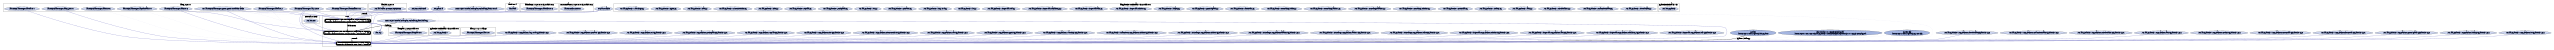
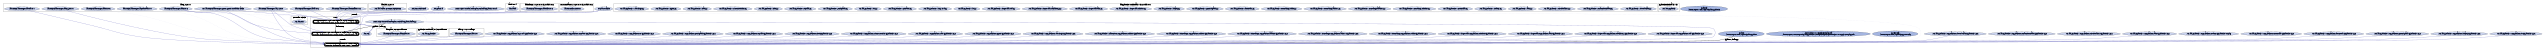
  digraph {
    rankdir=TB
    node [fillcolor="#C9D2ED" fontcolor="#131C39" shape=ellipse style="filled,rounded"]
    edge [arrowhead=odot style=bold color="#8888CC"]
    n1 [fillcolor=black fontcolor=white label="/mnt/wt-prov-model/examples/06-hello-python/run.sh (1)" shape=box]
    n2 [fillcolor=black fontcolor=white label="/mnt/wt-prov-model/examples/06-hello-python/hello.py (2)" shape=box]
    n3 [fillcolor=black fontcolor=white label="/home/repro/.venv/reprozip/bin/python (2)" shape=box]
    "/bin/bash"
    "/usr/bin/env"
    "/usr/lib/locale/C.UTF-8/LC_CTYPE"
    "/lib/x86_64-linux-gnu/ld-2.28.so"
    "/lib/x86_64-linux-gnu/libc.so.6"
    "/lib/x86_64-linux-gnu/libcrypt.so.1"
    "/lib/x86_64-linux-gnu/libdl.so.2"
    "/lib/x86_64-linux-gnu/libm.so.6"
    "/lib/x86_64-linux-gnu/libnss_files.so.2"
    "/lib/x86_64-linux-gnu/libpthread.so.0"
    "/lib/x86_64-linux-gnu/libutil.so.1"
    "/usr/lib/x86_64-linux-gnu/gconv/gconv-modules.cache"
    "/lib/x86_64-linux-gnu/libexpat.so.1"
    "/usr/lib/python3.7/_bootlocale.py"
    "/usr/lib/python3.7/_collections_abc.py"
    "/usr/lib/python3.7/_sitebuiltins.py"
    "/usr/lib/python3.7/abc.py"
    "/usr/lib/python3.7/codecs.py"
    "/usr/lib/python3.7/contextlib.py"
    "/usr/lib/python3.7/encodings/__init__.py"
    "/usr/lib/python3.7/encodings/aliases.py"
    "/usr/lib/python3.7/encodings/latin_1.py"
    "/usr/lib/python3.7/encodings/utf_8.py"
    "/usr/lib/python3.7/functools.py"
    "/usr/lib/python3.7/genericpath.py"
    "/usr/lib/python3.7/heapq.py"
    "/usr/lib/python3.7/importlib/__init__.py"
    "/usr/lib/python3.7/importlib/abc.py"
    "/usr/lib/python3.7/importlib/machinery.py"
    "/usr/lib/python3.7/importlib/util.py"
    "/usr/lib/python3.7/io.py"
    "/usr/lib/python3.7/keyword.py"
    "/usr/lib/python3.7/operator.py"
    "/usr/lib/python3.7/os.py"
    "/usr/lib/python3.7/posixpath.py"
    "/usr/lib/python3.7/reprlib.py"
    "/usr/lib/python3.7/site.py"
    "/usr/lib/python3.7/sitecustomize.py"
    "/usr/lib/python3.7/stat.py"
    "/usr/lib/python3.7/types.py"
    "/usr/lib/python3.7/warnings.py"
    "/lib/x86_64-linux-gnu/libtinfo.so.6"
    "/lib/terminfo/x/xterm"
    "/usr/bin/python3"
    "/usr/bin/python3.7"
    "/lib/x86_64-linux-gnu/libz.so.1"
    "/dev/tty"
    "/etc/ld.so.cache"
    "/etc/nsswitch.conf"
    "/etc/passwd"
    n54 [fillcolor="#A3B4E0" label="python\n/home/repro/.venv/reprozip/bin/python"]
+   n55 [fillcolor="#A3B4E0" label="python3\n/home/repro/.venv/reprozip/bin/python3"]
    n56 [fillcolor="#A3B4E0" label="reprounzip-1.0.16-py3.6-nspkg.pth\n/home/repro/.venv/reprozip/lib/python3.7/site-packages/reprounzip-1.0.16-py3.6-nspkg.pth"]
    n57 [fillcolor="#A3B4E0" label="pyvenv.cfg\n/home/repro/.venv/reprozip/pyvenv.cfg"]
    "/mnt/wt-prov-model/examples/06-hello-python/hello.py"
    "/mnt/wt-prov-model/examples/06-hello-python/run.sh"
    "/usr/lib/python3.7/__pycache__/_bootlocale.cpython-37.pyc"
    "/usr/lib/python3.7/__pycache__/_collections_abc.cpython-37.pyc"
    "/usr/lib/python3.7/__pycache__/_sitebuiltins.cpython-37.pyc"
    "/usr/lib/python3.7/__pycache__/abc.cpython-37.pyc"
-   "/usr/lib/python3.7/__pycache__/codecs.cpython-37.pyc"
+   "/usr/lib/python3.7/__pycache__/codecs.cpython-37.pyc" [label="/usr/lib/python3.7/__pycache__/codecs.cpython-37.nspkg"]
    "/usr/lib/python3.7/__pycache__/contextlib.cpython-37.pyc"
    "/usr/lib/python3.7/__pycache__/functools.cpython-37.pyc"
    "/usr/lib/python3.7/__pycache__/genericpath.cpython-37.pyc"
    "/usr/lib/python3.7/__pycache__/heapq.cpython-37.pyc"
    "/usr/lib/python3.7/__pycache__/io.cpython-37.pyc"
    "/usr/lib/python3.7/__pycache__/keyword.cpython-37.pyc"
    "/usr/lib/python3.7/__pycache__/operator.cpython-37.pyc"
    "/usr/lib/python3.7/__pycache__/os.cpython-37.pyc"
    "/usr/lib/python3.7/__pycache__/posixpath.cpython-37.pyc"
    "/usr/lib/python3.7/__pycache__/reprlib.cpython-37.pyc"
    "/usr/lib/python3.7/__pycache__/site.cpython-37.pyc"
    "/usr/lib/python3.7/__pycache__/sitecustomize.cpython-37.pyc"
    "/usr/lib/python3.7/__pycache__/stat.cpython-37.pyc"
    "/usr/lib/python3.7/__pycache__/types.cpython-37.pyc"
    "/usr/lib/python3.7/__pycache__/warnings.cpython-37.pyc"
    "/usr/lib/python3.7/collections/__pycache__/__init__.cpython-37.pyc"
    "/usr/lib/python3.7/encodings/__pycache__/__init__.cpython-37.pyc"
    "/usr/lib/python3.7/encodings/__pycache__/aliases.cpython-37.pyc"
    "/usr/lib/python3.7/encodings/__pycache__/latin_1.cpython-37.pyc"
    "/usr/lib/python3.7/encodings/__pycache__/utf_8.cpython-37.pyc"
    "/usr/lib/python3.7/importlib/__pycache__/__init__.cpython-37.pyc"
    "/usr/lib/python3.7/importlib/__pycache__/abc.cpython-37.pyc"
    "/usr/lib/python3.7/importlib/__pycache__/machinery.cpython-37.pyc"
    "/usr/lib/python3.7/importlib/__pycache__/util.cpython-37.pyc"
    subgraph cluster_1 {
      label=run0
      n1
      n2
      n3
    }
    subgraph cluster_2 {
      label="bash 5.0-4"
      "/bin/bash"
    }
    subgraph cluster_3 {
      label="coreutils 8.30-3"
      "/usr/bin/env"
    }
    subgraph cluster_4 {
      label="libc-bin 2.28-10"
      "/usr/lib/locale/C.UTF-8/LC_CTYPE"
    }
    subgraph cluster_5 {
      label="libc6 2.28-10"
      "/lib/x86_64-linux-gnu/ld-2.28.so"
      "/lib/x86_64-linux-gnu/libc.so.6"
      "/lib/x86_64-linux-gnu/libcrypt.so.1"
      "/lib/x86_64-linux-gnu/libdl.so.2"
      "/lib/x86_64-linux-gnu/libm.so.6"
      "/lib/x86_64-linux-gnu/libnss_files.so.2"
      "/lib/x86_64-linux-gnu/libpthread.so.0"
      "/lib/x86_64-linux-gnu/libutil.so.1"
      "/usr/lib/x86_64-linux-gnu/gconv/gconv-modules.cache"
    }
    subgraph cluster_6 {
      label="libexpat1 2.2.6-2+deb10u1"
      "/lib/x86_64-linux-gnu/libexpat.so.1"
    }
    subgraph cluster_7 {
      label="libpython3.7-minimal 3.7.3-2+deb10u1"
      "/usr/lib/python3.7/_bootlocale.py"
      "/usr/lib/python3.7/_collections_abc.py"
      "/usr/lib/python3.7/_sitebuiltins.py"
      "/usr/lib/python3.7/abc.py"
      "/usr/lib/python3.7/codecs.py"
      "/usr/lib/python3.7/contextlib.py"
      "/usr/lib/python3.7/encodings/__init__.py"
      "/usr/lib/python3.7/encodings/aliases.py"
      "/usr/lib/python3.7/encodings/latin_1.py"
      "/usr/lib/python3.7/encodings/utf_8.py"
      "/usr/lib/python3.7/functools.py"
      "/usr/lib/python3.7/genericpath.py"
      "/usr/lib/python3.7/heapq.py"
      "/usr/lib/python3.7/importlib/__init__.py"
      "/usr/lib/python3.7/importlib/abc.py"
      "/usr/lib/python3.7/importlib/machinery.py"
      "/usr/lib/python3.7/importlib/util.py"
      "/usr/lib/python3.7/io.py"
      "/usr/lib/python3.7/keyword.py"
      "/usr/lib/python3.7/operator.py"
      "/usr/lib/python3.7/os.py"
      "/usr/lib/python3.7/posixpath.py"
      "/usr/lib/python3.7/reprlib.py"
      "/usr/lib/python3.7/site.py"
      "/usr/lib/python3.7/sitecustomize.py"
      "/usr/lib/python3.7/stat.py"
      "/usr/lib/python3.7/types.py"
      "/usr/lib/python3.7/warnings.py"
    }
    subgraph cluster_8 {
      label="libtinfo6 6.1+20181013-2+deb10u2"
      "/lib/x86_64-linux-gnu/libtinfo.so.6"
    }
    subgraph cluster_9 {
      label="ncurses-base 6.1+20181013-2+deb10u2"
      "/lib/terminfo/x/xterm"
    }
    subgraph cluster_10 {
      label="python3-minimal 3.7.3-1"
      "/usr/bin/python3"
    }
    subgraph cluster_11 {
      label="python3.7-minimal 3.7.3-2+deb10u1"
      "/usr/bin/python3.7"
    }
    subgraph cluster_12 {
      label="zlib1g 1:1.2.11.dfsg-1"
      "/lib/x86_64-linux-gnu/libz.so.1"
    }
    n1 -> n2 [arrowhead=diamond label="fork+exec" color=""]
    n1 -> "/dev/tty" [color="#000088"]
    n2 -> n3 [arrowhead=diamond label="./run.sh" style=dotted color=""]
    "/bin/bash" -> n1
    "/usr/bin/env" -> n2
    "/usr/lib/locale/C.UTF-8/LC_CTYPE" -> n1 [arrowhead=diamond]
    "/usr/lib/locale/C.UTF-8/LC_CTYPE" -> n2 [arrowhead=diamond style=dotted]
    "/usr/lib/locale/C.UTF-8/LC_CTYPE" -> n3 [style=dotted]
    "/lib/x86_64-linux-gnu/ld-2.28.so" -> n1
    "/lib/x86_64-linux-gnu/ld-2.28.so" -> n2
    "/lib/x86_64-linux-gnu/ld-2.28.so" -> n3 [arrowhead=diamond]
    "/lib/x86_64-linux-gnu/libc.so.6" -> n1 [style=dotted]
    "/lib/x86_64-linux-gnu/libc.so.6" -> n2
    "/lib/x86_64-linux-gnu/libc.so.6" -> n3 [arrowhead=diamond]
    "/lib/x86_64-linux-gnu/libcrypt.so.1" -> n3
    "/lib/x86_64-linux-gnu/libdl.so.2" -> n1 [arrowhead=diamond]
    "/lib/x86_64-linux-gnu/libdl.so.2" -> n3 [style=dotted]
    "/lib/x86_64-linux-gnu/libm.so.6" -> n3 [arrowhead=diamond style=dotted]
    "/lib/x86_64-linux-gnu/libnss_files.so.2" -> n1
    "/lib/x86_64-linux-gnu/libpthread.so.0" -> n3 [style=dotted]
    "/lib/x86_64-linux-gnu/libutil.so.1" -> n3 [arrowhead=diamond]
    "/usr/lib/x86_64-linux-gnu/gconv/gconv-modules.cache" -> n1
    "/usr/lib/x86_64-linux-gnu/gconv/gconv-modules.cache" -> n2 [style=dotted]
    "/usr/lib/x86_64-linux-gnu/gconv/gconv-modules.cache" -> n3 [arrowhead=diamond]
    "/lib/x86_64-linux-gnu/libexpat.so.1" -> n3
    "/lib/x86_64-linux-gnu/libtinfo.so.6" -> n1 [arrowhead=diamond]
    "/lib/terminfo/x/xterm" -> n1 [style=dotted]
    "/usr/bin/python3.7" -> n3
    "/lib/x86_64-linux-gnu/libz.so.1" -> n3 [arrowhead=diamond]
    "/etc/ld.so.cache" -> n1
    "/etc/ld.so.cache" -> n2 [arrowhead=diamond]
    "/etc/ld.so.cache" -> n3 [arrowhead=diamond style=dotted]
    "/etc/nsswitch.conf" -> n1 [arrowhead=diamond style=dotted]
    "/etc/passwd" -> n1 [arrowhead=diamond]
    n54 -> n3 [arrowhead=diamond label="python ./hello.py" color=""]
    n56 -> n3 [arrowhead=diamond style=dotted]
    n57 -> n3 [style=dotted]
-   "/mnt/wt-prov-model/examples/06-hello-python/hello.py" -> n2 [arrowhead=diamond label="./hello.py" color=""]
+   "/mnt/wt-prov-model/examples/06-hello-python/hello.py" -> n2 [arrowhead=diamond label="python ./hello.py" color=""]
    "/mnt/wt-prov-model/examples/06-hello-python/hello.py" -> n3 [arrowhead=diamond]
    "/mnt/wt-prov-model/examples/06-hello-python/run.sh" -> n1 [arrowhead=diamond label="./run.sh" style=dotted color=""]
    "/mnt/wt-prov-model/examples/06-hello-python/run.sh" -> n1 [style=dotted]
    "/usr/lib/python3.7/__pycache__/_bootlocale.cpython-37.pyc" -> n3 [arrowhead=diamond]
    "/usr/lib/python3.7/__pycache__/_collections_abc.cpython-37.pyc" -> n3 [style=dotted]
    "/usr/lib/python3.7/__pycache__/_sitebuiltins.cpython-37.pyc" -> n3 [arrowhead=diamond style=dotted]
    "/usr/lib/python3.7/__pycache__/abc.cpython-37.pyc" -> n3
    "/usr/lib/python3.7/__pycache__/codecs.cpython-37.pyc" -> n3 [style=dotted]
    "/usr/lib/python3.7/__pycache__/contextlib.cpython-37.pyc" -> n3 [arrowhead=diamond style=dotted]
    "/usr/lib/python3.7/__pycache__/functools.cpython-37.pyc" -> n3 [arrowhead=diamond]
    "/usr/lib/python3.7/__pycache__/genericpath.cpython-37.pyc" -> n3 [arrowhead=diamond]
    "/usr/lib/python3.7/__pycache__/heapq.cpython-37.pyc" -> n3
    "/usr/lib/python3.7/__pycache__/io.cpython-37.pyc" -> n3
    "/usr/lib/python3.7/__pycache__/keyword.cpython-37.pyc" -> n3 [arrowhead=diamond]
    "/usr/lib/python3.7/__pycache__/operator.cpython-37.pyc" -> n3 [style=dotted]
    "/usr/lib/python3.7/__pycache__/os.cpython-37.pyc" -> n3 [arrowhead=diamond style=dotted]
    "/usr/lib/python3.7/__pycache__/posixpath.cpython-37.pyc" -> n3
    "/usr/lib/python3.7/__pycache__/reprlib.cpython-37.pyc" -> n3
    "/usr/lib/python3.7/__pycache__/site.cpython-37.pyc" -> n3
    "/usr/lib/python3.7/__pycache__/sitecustomize.cpython-37.pyc" -> n3
    "/usr/lib/python3.7/__pycache__/stat.cpython-37.pyc" -> n3
    "/usr/lib/python3.7/__pycache__/types.cpython-37.pyc" -> n3
    "/usr/lib/python3.7/__pycache__/warnings.cpython-37.pyc" -> n3
    "/usr/lib/python3.7/collections/__pycache__/__init__.cpython-37.pyc" -> n3 [style=dotted]
    "/usr/lib/python3.7/encodings/__pycache__/__init__.cpython-37.pyc" -> n3 [arrowhead=diamond]
    "/usr/lib/python3.7/encodings/__pycache__/aliases.cpython-37.pyc" -> n3 [arrowhead=diamond]
    "/usr/lib/python3.7/encodings/__pycache__/latin_1.cpython-37.pyc" -> n3 [arrowhead=diamond style=dotted]
    "/usr/lib/python3.7/encodings/__pycache__/utf_8.cpython-37.pyc" -> n3 [style=dotted]
    "/usr/lib/python3.7/importlib/__pycache__/__init__.cpython-37.pyc" -> n3 [arrowhead=diamond]
    "/usr/lib/python3.7/importlib/__pycache__/abc.cpython-37.pyc" -> n3
    "/usr/lib/python3.7/importlib/__pycache__/machinery.cpython-37.pyc" -> n3
    "/usr/lib/python3.7/importlib/__pycache__/util.cpython-37.pyc" -> n3 [arrowhead=diamond style=dotted]
  }
